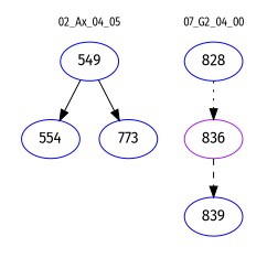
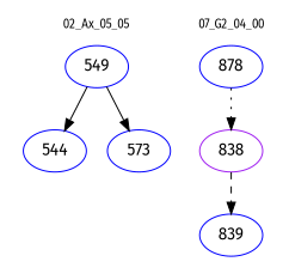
  digraph {
    fontname="Fira Sans"
    node [color=blue fontname="Fira Sans"]
    edge [color=black fontname="Fira Sans" style=solid]
    n1 [label=549]
-   n2 [label=554]
-   n3 [label=773]
-   n4 [label=828]
+   n2 [label=544]
+   n3 [label=573]
+   n4 [label=878]
    n5 [label=839]
-   n6 [color=purple label=836]
+   n6 [color=purple label=838]
    subgraph cluster_1 {
      color=white
      fontsize=10
-     label="02_Ax_04_05"
+     label="02_Ax_05_05"
      n1
      n2
      n3
    }
    subgraph cluster_2 {
      color=white
      fontsize=10
      label="07_G2_04_00"
      n4
      n5
      n6
    }
    n1 -> n2
    n1 -> n3
    n4 -> n6 [style=dotted]
    n6 -> n5 [style=dashed]
  }
